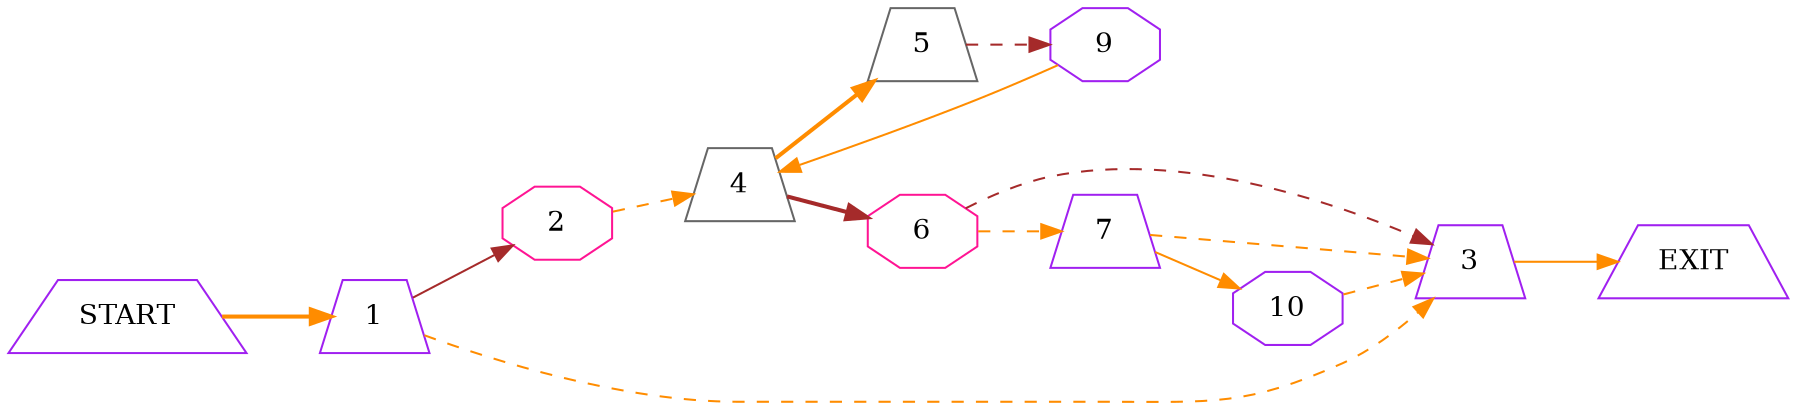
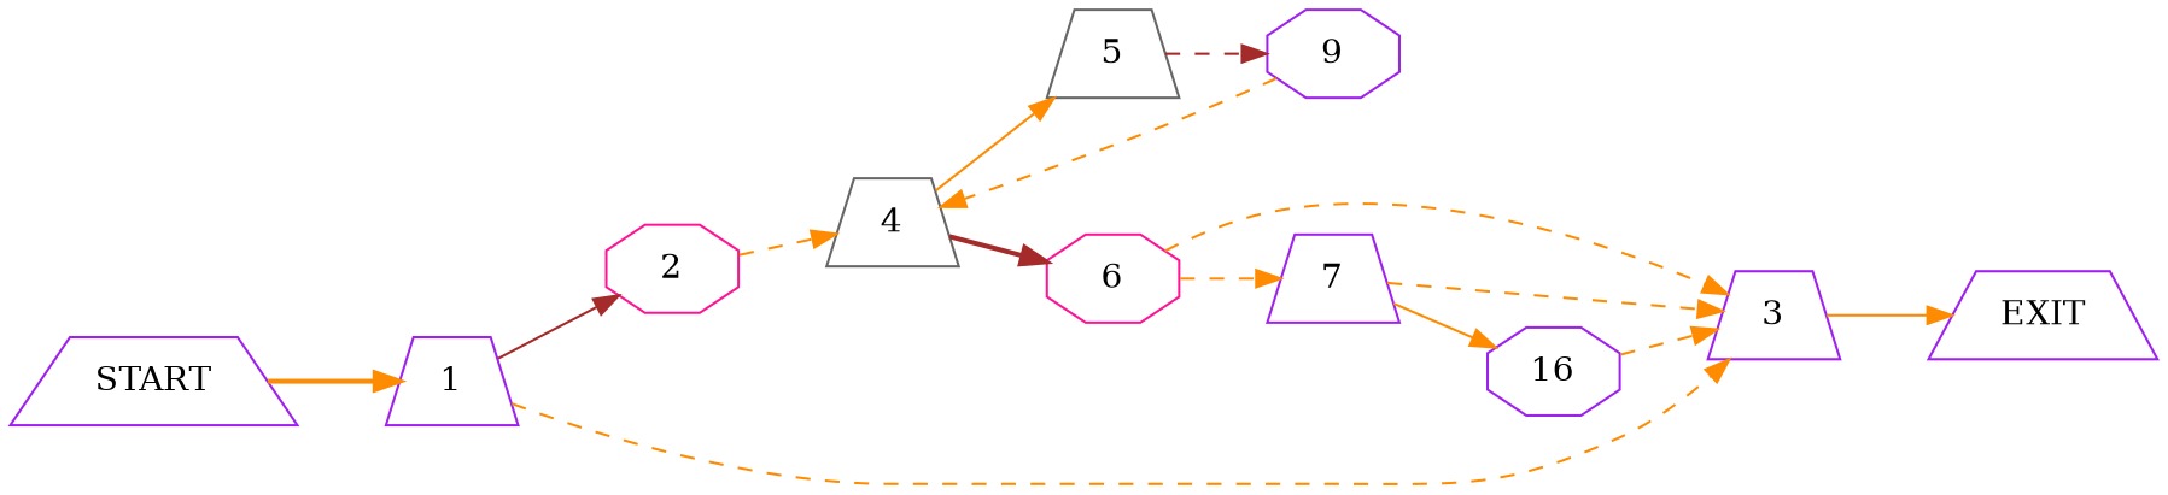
  digraph {
    rankdir=LR
    node [color=purple shape=trapezium]
    edge [color=darkorange style=dashed]
    n1 [label=START]
    1
    2 [color=deeppink shape=octagon]
    3
    n5 [label=EXIT]
    4 [color=gray40]
    5 [color=gray40]
    6 [color=deeppink shape=octagon]
    9 [shape=octagon]
    7
-   10 [shape=octagon]
+   10 [shape=octagon label=16]
    n1 -> 1 [style=bold]
    1 -> 2 [color=brown style=solid]
    1 -> 3
    2 -> 4
    3 -> n5 [style=solid]
-   4 -> 5 [style=bold]
+   4 -> 5 [style=solid]
    4 -> 6 [color=brown style=bold]
    5 -> 9 [color=brown]
-   6 -> 3 [color=brown]
+   6 -> 3
    6 -> 7
-   9 -> 4 [style=solid]
+   9 -> 4
    7 -> 3
    7 -> 10 [style=solid]
    10 -> 3
  }
